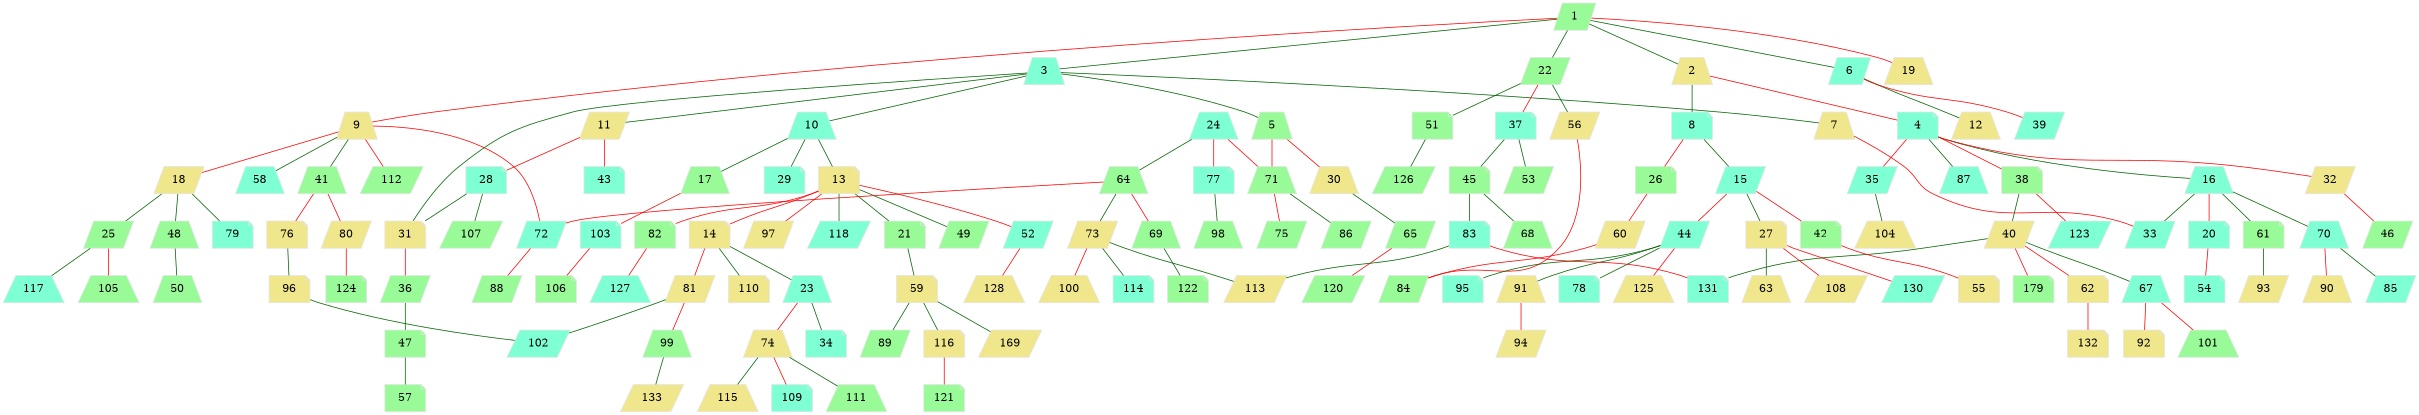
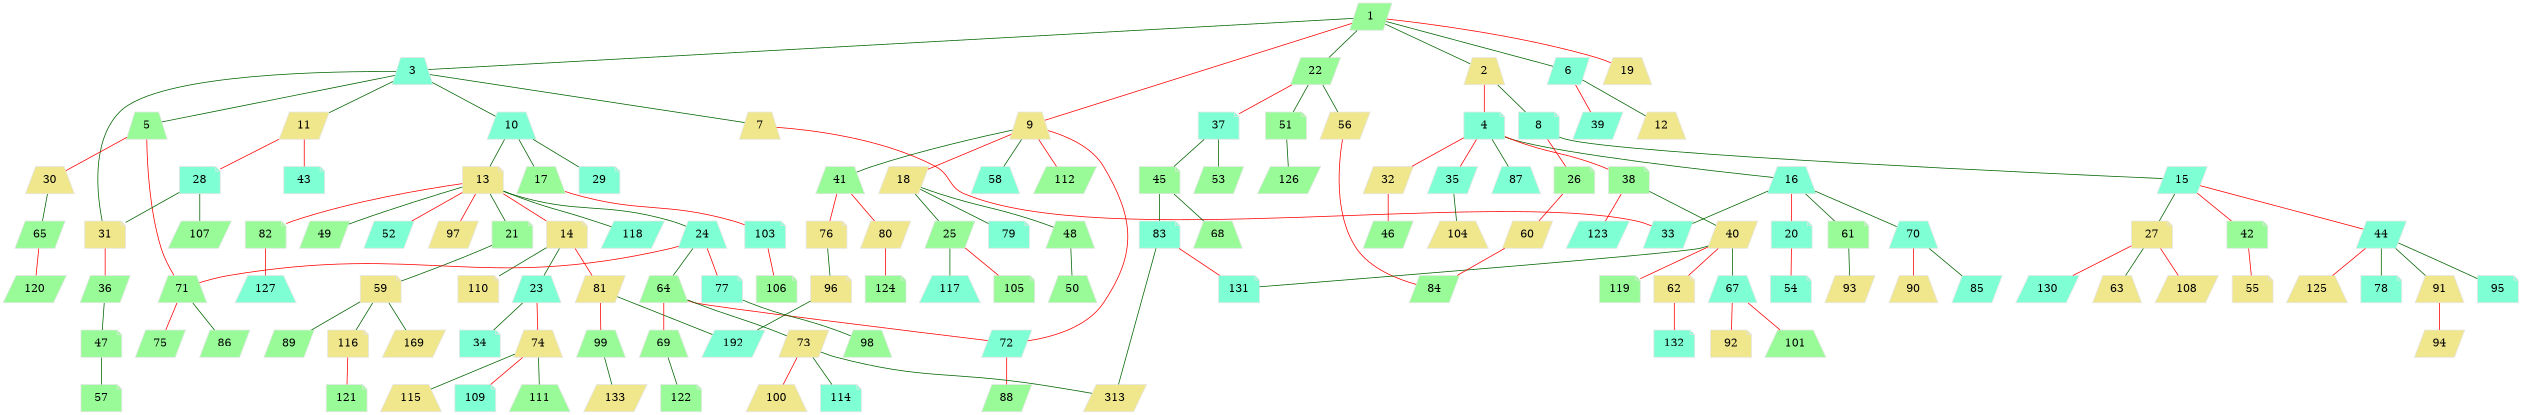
  graph {
    node [color=gray90 fillcolor=palegreen shape=parallelogram style=filled]
    edge [color=darkgreen]
    1
    2 [fillcolor=khaki shape=trapezium]
    3 [fillcolor=aquamarine shape=trapezium]
    6 [fillcolor=aquamarine]
    9 [fillcolor=khaki shape=trapezium]
    19 [fillcolor=khaki shape=trapezium]
    22
    4 [fillcolor=aquamarine shape=note]
    8 [fillcolor=aquamarine shape=note]
    5 [shape=trapezium]
    7 [fillcolor=khaki shape=trapezium]
    10 [fillcolor=aquamarine shape=trapezium]
    11 [fillcolor=khaki]
    31 [fillcolor=khaki shape=note]
    12 [fillcolor=khaki shape=trapezium]
    39 [fillcolor=aquamarine]
    18 [fillcolor=khaki]
    41 [shape=trapezium]
    58 [fillcolor=aquamarine shape=trapezium]
    72 [fillcolor=aquamarine]
    112
    37 [fillcolor=aquamarine shape=note]
    51 [shape=note]
    56 [fillcolor=khaki]
    16 [fillcolor=aquamarine shape=trapezium]
    32 [fillcolor=khaki]
    35 [fillcolor=aquamarine]
    38 [shape=note]
    87 [fillcolor=aquamarine shape=trapezium]
    15 [fillcolor=aquamarine]
    26 [shape=note]
    30 [fillcolor=khaki shape=trapezium]
    71 [shape=trapezium]
    33 [fillcolor=aquamarine]
    13 [fillcolor=khaki shape=note]
    17 [shape=trapezium]
    29 [fillcolor=aquamarine shape=note]
    28 [fillcolor=aquamarine shape=note]
    43 [fillcolor=aquamarine shape=note]
    36
    20 [fillcolor=aquamarine shape=note]
    61 [shape=note]
    70 [fillcolor=aquamarine shape=trapezium]
    46
    104 [fillcolor=khaki shape=trapezium]
    40 [fillcolor=khaki]
    123 [fillcolor=aquamarine]
    65
    75
    86
    27 [fillcolor=khaki shape=note]
    42 [shape=note]
    44 [fillcolor=aquamarine]
    60 [fillcolor=khaki]
    25
    48 [shape=trapezium]
    79 [fillcolor=aquamarine shape=note]
    76 [fillcolor=khaki shape=note]
    80 [fillcolor=khaki]
    88
    14 [fillcolor=khaki shape=note]
    21 [shape=note]
    24 [fillcolor=aquamarine shape=trapezium]
    49
    52 [fillcolor=aquamarine]
    82 [shape=note]
    97 [fillcolor=khaki]
    118 [fillcolor=aquamarine]
    103 [fillcolor=aquamarine shape=note]
    107
    23 [fillcolor=aquamarine shape=trapezium]
    81 [fillcolor=khaki]
    110 [fillcolor=khaki shape=note]
    59 [fillcolor=khaki shape=note]
    64 [shape=trapezium]
    77 [fillcolor=aquamarine shape=note]
-   128 [fillcolor=khaki shape=trapezium]
    127 [fillcolor=aquamarine shape=trapezium]
    34 [fillcolor=aquamarine shape=note]
    74 [fillcolor=khaki shape=trapezium]
    99 [shape=trapezium]
-   102 [fillcolor=aquamarine]
+   102 [fillcolor=aquamarine label=192]
    63 [fillcolor=khaki shape=trapezium]
    108 [fillcolor=khaki]
    130 [fillcolor=aquamarine]
    55 [fillcolor=khaki shape=note]
    78 [fillcolor=aquamarine shape=note]
    91 [fillcolor=khaki shape=trapezium]
    95 [fillcolor=aquamarine shape=note]
    125 [fillcolor=khaki shape=trapezium]
    54 [fillcolor=aquamarine shape=note]
    93 [fillcolor=khaki]
    85 [fillcolor=aquamarine]
    90 [fillcolor=khaki shape=trapezium]
    106 [shape=note]
-   105 [shape=trapezium]
+   105 [shape=note]
    117 [fillcolor=aquamarine shape=trapezium]
    50 [shape=trapezium]
    89
    116 [fillcolor=khaki shape=note]
    n101 [fillcolor=khaki label=169]
    45 [shape=note]
    53
    126
    84
    109 [fillcolor=aquamarine shape=note]
    111 [shape=trapezium]
    115 [fillcolor=khaki shape=trapezium]
    69 [shape=trapezium]
    73 [fillcolor=khaki]
    98 [shape=trapezium]
    120
    47 [shape=note]
    57 [shape=note]
    68 [shape=trapezium]
    83 [fillcolor=aquamarine shape=note]
    62 [fillcolor=khaki shape=note]
    67 [fillcolor=aquamarine shape=trapezium]
-   119 [shape=note label=179]
+   119 [shape=note]
    131 [fillcolor=aquamarine shape=note]
-   132 [fillcolor=khaki shape=note]
+   132 [fillcolor=aquamarine shape=note]
    92 [fillcolor=khaki shape=note]
    101 [shape=trapezium]
    96 [fillcolor=khaki shape=note]
    124 [shape=note]
    94 [fillcolor=khaki]
-   113 [fillcolor=khaki]
+   113 [fillcolor=khaki label=313]
    121 [shape=note]
    122 [shape=note]
    100 [fillcolor=khaki shape=trapezium]
    114 [fillcolor=aquamarine shape=note]
    133 [fillcolor=khaki]
    1 -- 2
    1 -- 3
    1 -- 6
    1 -- 9 [color=red]
    1 -- 19 [color=red]
    1 -- 22
    2 -- 4 [color=red]
    2 -- 8
    3 -- 5
    3 -- 7
    3 -- 10
    3 -- 11
    3 -- 31
    6 -- 12
    6 -- 39 [color=red]
    9 -- 18 [color=red]
    9 -- 41
    9 -- 58
    9 -- 72 [color=red]
    9 -- 112 [color=red]
    22 -- 37 [color=red]
    22 -- 51
    22 -- 56
    4 -- 16
    4 -- 32 [color=red]
    4 -- 35 [color=red]
    4 -- 38 [color=red]
    4 -- 87
    8 -- 15
    8 -- 26 [color=red]
    5 -- 30 [color=red]
    5 -- 71 [color=red]
    7 -- 33 [color=red]
    10 -- 13
    10 -- 17
    10 -- 29
    11 -- 28 [color=red]
    11 -- 43 [color=red]
    31 -- 36 [color=red]
    18 -- 25
    18 -- 48
    18 -- 79
    41 -- 76 [color=red]
    41 -- 80 [color=red]
    72 -- 88 [color=red]
    37 -- 45
    37 -- 53
    51 -- 126
    56 -- 84 [color=red]
    16 -- 33
    16 -- 20 [color=red]
    16 -- 61
    16 -- 70
    32 -- 46 [color=red]
    35 -- 104
    38 -- 40
    38 -- 123 [color=red]
    15 -- 27
    15 -- 42 [color=red]
    15 -- 44 [color=red]
    26 -- 60 [color=red]
    30 -- 65
    71 -- 75 [color=red]
    71 -- 86
    13 -- 14 [color=red]
    13 -- 21
+   13 -- 24
    13 -- 49
    13 -- 52 [color=red]
    13 -- 82 [color=red]
    13 -- 97 [color=red]
    13 -- 118
    17 -- 103 [color=red]
    28 -- 31
    28 -- 107
    36 -- 47
    20 -- 54 [color=red]
    61 -- 93
    70 -- 85
    70 -- 90 [color=red]
    40 -- 62 [color=red]
    40 -- 67
    40 -- 119 [color=red]
    40 -- 131
    65 -- 120 [color=red]
    27 -- 63
    27 -- 108 [color=red]
    27 -- 130 [color=red]
    42 -- 55 [color=red]
    44 -- 78
    44 -- 91
    44 -- 95
    44 -- 125 [color=red]
    60 -- 84 [color=red]
    25 -- 105 [color=red]
    25 -- 117
    48 -- 50
    76 -- 96
    80 -- 124 [color=red]
    14 -- 23
    14 -- 81 [color=red]
    14 -- 110
    21 -- 59
    24 -- 71 [color=red]
    24 -- 64
    24 -- 77 [color=red]
-   52 -- 128 [color=red]
    82 -- 127 [color=red]
    103 -- 106 [color=red]
    23 -- 34
    23 -- 74 [color=red]
    81 -- 99 [color=red]
    81 -- 102
    59 -- 89
    59 -- 116
    59 -- n101
    64 -- 72 [color=red]
    64 -- 69 [color=red]
    64 -- 73
    77 -- 98
    74 -- 109 [color=red]
    74 -- 111
    74 -- 115
    99 -- 133
    91 -- 94 [color=red]
    116 -- 121 [color=red]
    45 -- 68
    45 -- 83
    69 -- 122
    73 -- 113
    73 -- 100 [color=red]
    73 -- 114
    47 -- 57
    83 -- 131 [color=red]
    83 -- 113
    62 -- 132 [color=red]
    67 -- 92 [color=red]
    67 -- 101 [color=red]
    96 -- 102
  }
